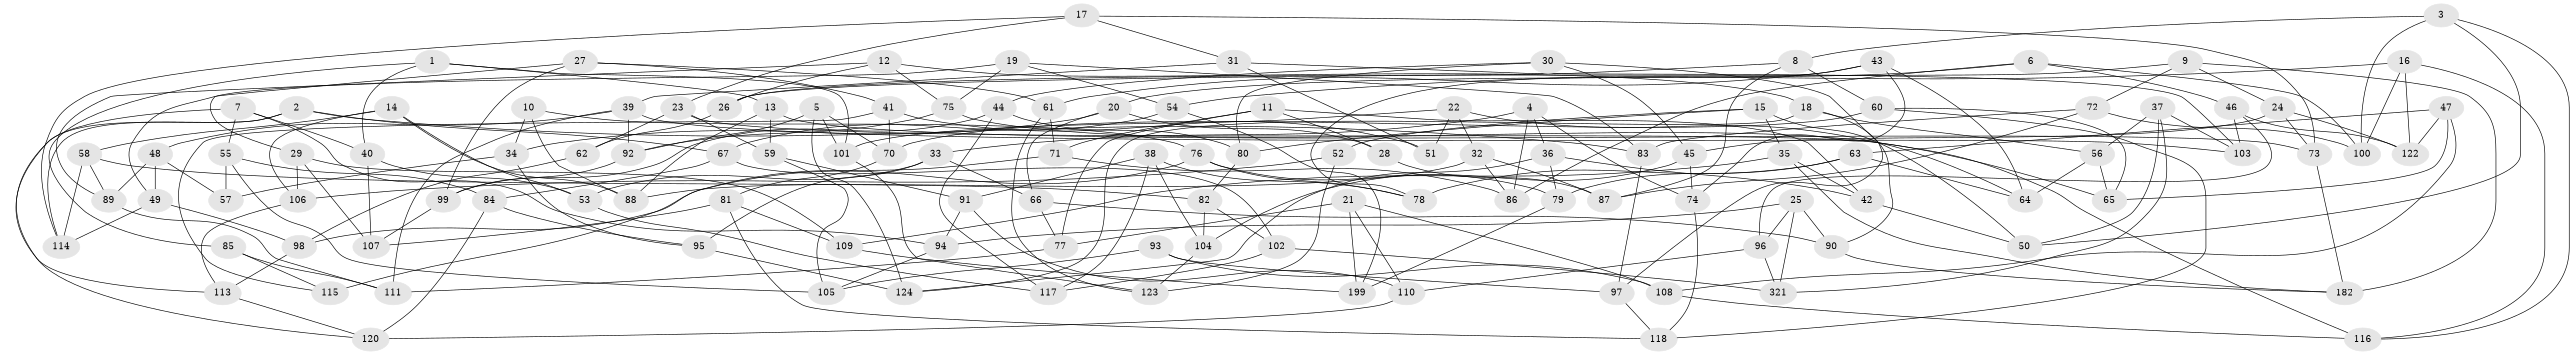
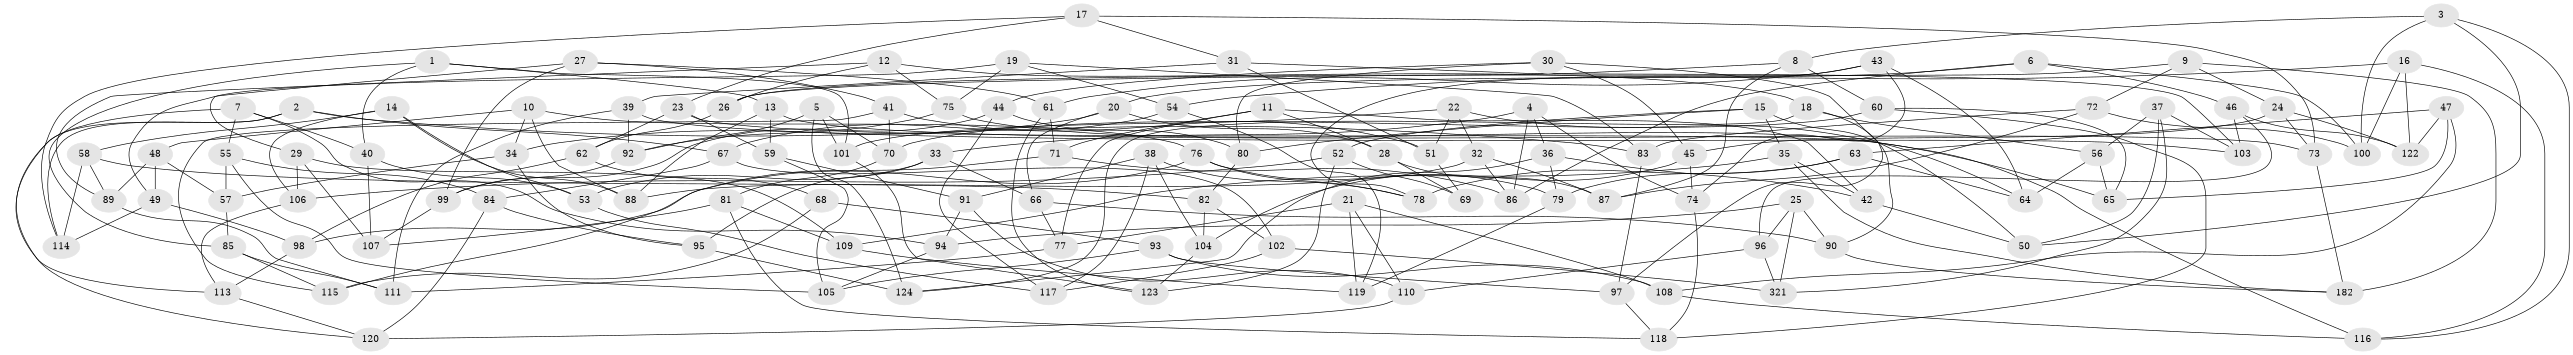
  graph {
    node [color=gray90 style=filled]
    1
    13
    40
    85
    101
    88
    59
    73
    53
    107
    111
    115
    123
    2
    67
    83
    114
    120
    84
    102
    97
    3
    8
    50
    100
    116
    26
    60
    87
    4
    33
    36
    74
    86
    66
    95
    124
    42
    79
    118
    5
    70
    92
    81
    99
    6
    20
    46
    34
    28
    122
    96
    103
    7
    55
    94
    113
    57
    105
    62
    65
    9
    24
    72
    n65 [label=182]
    45
    10
    48
    76
    89
    49
    78
    98
    11
    71
    77
+   69
    12
    18
    75
    56
    90
    91
    14
    58
    106
    117
    82
    15
    35
    52
    80
    109
    16
    54
-   119 [label=199]
+   119
    17
    23
    31
    51
    39
    64
    19
    21
    108
    110
    22
    32
+   68
    104
    25
    n112 [label=321]
    27
    29
    41
    61
    30
    44
    37
    38
    43
    47
    63
    93
    1 -- 13
    1 -- 40
    1 -- 85
    1 -- 101
    13 -- 88
    13 -- 59
    13 -- 73
    40 -- 53
    40 -- 107
    85 -- 111
    85 -- 115
    101 -- 123
    59 -- 105
    59 -- 91
    73 -- n65
    53 -- 117
    2 -- 67
    2 -- 83
    2 -- 114
    2 -- 120
    67 -- 84
    67 -- 102
    83 -- 97
    84 -- 120
    84 -- 95
    102 -- 117
    102 -- n112
    97 -- 118
    3 -- 8
    3 -- 50
    3 -- 100
    3 -- 116
    8 -- 26
    8 -- 60
    8 -- 87
    26 -- 62
    60 -- 118
    60 -- 70
    60 -- 65
    4 -- 33
    4 -- 36
    4 -- 74
    4 -- 86
    33 -- 53
    33 -- 66
    33 -- 95
    36 -- 124
    36 -- 42
    36 -- 79
    74 -- 118
    66 -- 77
    66 -- 90
    95 -- 124
    42 -- 50
    79 -- 119
    5 -- 101
    5 -- 124
    5 -- 70
    5 -- 92
    70 -- 81
    92 -- 99
    81 -- 107
    81 -- 118
    81 -- 109
    99 -- 107
    6 -- 100
    6 -- 86
    6 -- 20
    6 -- 46
    20 -- 66
    20 -- 34
    20 -- 28
    46 -- 122
    46 -- 96
    46 -- 103
    34 -- 95
    34 -- 57
    28 -- 87
+   28 -- 69
    96 -- 110
    96 -- n112
    7 -- 40
    7 -- 55
    7 -- 94
    7 -- 113
    55 -- 84
    55 -- 57
    55 -- 105
    94 -- 105
    113 -- 120
+   57 -- 85
    62 -- 98
+   62 -- 68
    9 -- 26
    9 -- 24
    9 -- 72
    9 -- n65
    24 -- 73
    24 -- 122
    24 -- 45
    72 -- 83
    72 -- 100
    72 -- 87
    45 -- 74
    45 -- 104
    10 -- 88
    10 -- 34
-   39 -- 48
+   10 -- 48
    10 -- 76
    48 -- 57
    48 -- 89
    48 -- 49
    76 -- 79
    76 -- 78
    76 -- 98
    89 -- 111
    49 -- 114
    49 -- 98
    98 -- 113
    11 -- 42
    11 -- 28
    11 -- 71
    11 -- 77
    71 -- 115
    71 -- 86
    77 -- 111
    12 -- 26
    12 -- 89
    12 -- 18
    12 -- 75
    18 -- 124
    18 -- 56
    18 -- 90
    75 -- 116
    75 -- 92
    56 -- 65
    56 -- 64
    90 -- n65
    91 -- 94
    91 -- 110
    14 -- 88
    14 -- 53
    14 -- 58
    14 -- 106
    58 -- 114
    58 -- 89
    58 -- 82
    106 -- 113
    82 -- 102
    82 -- 104
    15 -- 50
    15 -- 35
    15 -- 52
    15 -- 80
    35 -- 42
    35 -- n65
    35 -- 109
    52 -- 123
+   52 -- 69
    52 -- 106
    80 -- 82
    109 -- 119
    16 -- 100
    16 -- 116
    16 -- 122
    16 -- 54
    54 -- 67
    54 -- 119
    17 -- 73
    17 -- 114
    17 -- 23
    17 -- 31
    23 -- 59
    23 -- 62
    23 -- 65
    31 -- 103
    31 -- 51
    31 -- 39
+   51 -- 69
    39 -- 111
    39 -- 92
    39 -- 103
    19 -- 83
    19 -- 49
    19 -- 75
    19 -- 54
    21 -- 77
    21 -- 119
    21 -- 108
    21 -- 110
    108 -- 116
    110 -- 120
    22 -- 101
    22 -- 51
    22 -- 64
    22 -- 32
    32 -- 88
    32 -- 87
    32 -- 86
+   68 -- 115
+   68 -- 93
    104 -- 123
    25 -- 96
    25 -- 94
    25 -- 90
    25 -- n112
    27 -- 99
    27 -- 29
    27 -- 41
    27 -- 61
    29 -- 107
    29 -- 106
    29 -- 109
    41 -- 115
    41 -- 70
    41 -- 51
    61 -- 123
    61 -- 71
    30 -- 97
    30 -- 45
    30 -- 80
    30 -- 44
    44 -- 99
    44 -- 117
    44 -- 80
    37 -- 50
    37 -- 103
    37 -- 56
    37 -- n112
    38 -- 78
    38 -- 91
    38 -- 117
    38 -- 104
    43 -- 74
    43 -- 78
    43 -- 64
    43 -- 61
    47 -- 122
    47 -- 65
    47 -- 108
    47 -- 63
    63 -- 79
    63 -- 78
    63 -- 64
    93 -- 97
    93 -- 105
    93 -- 108
  }
